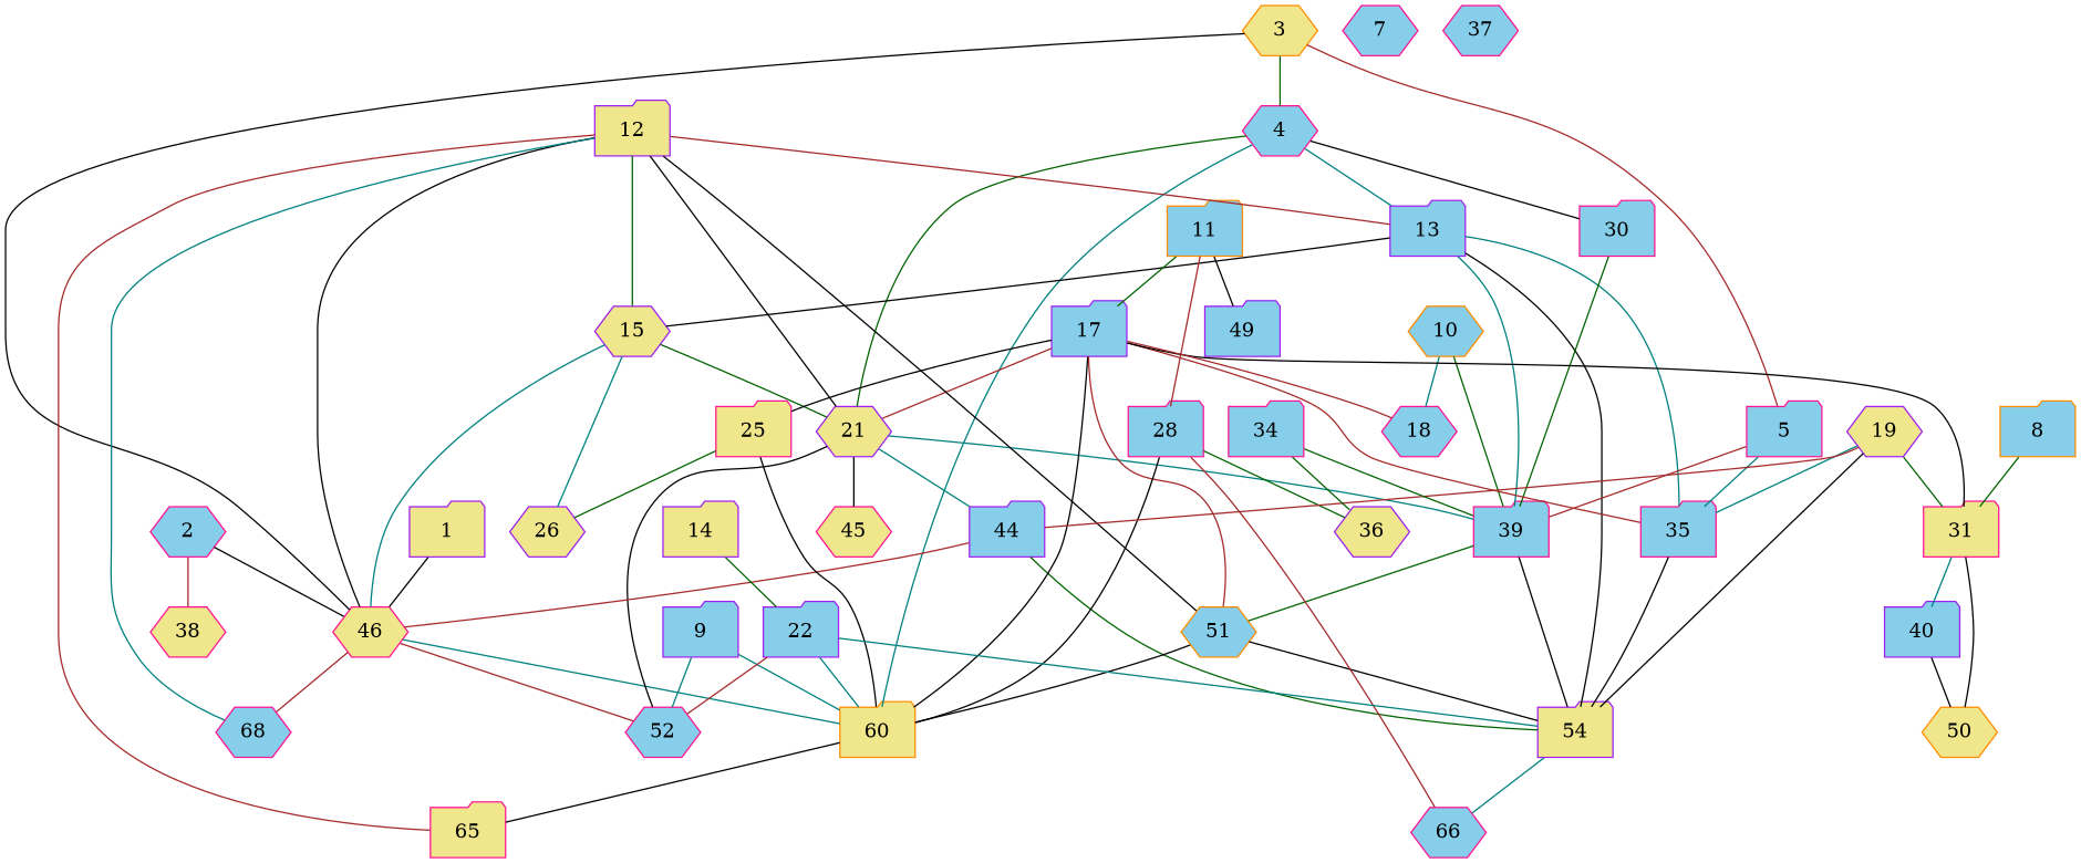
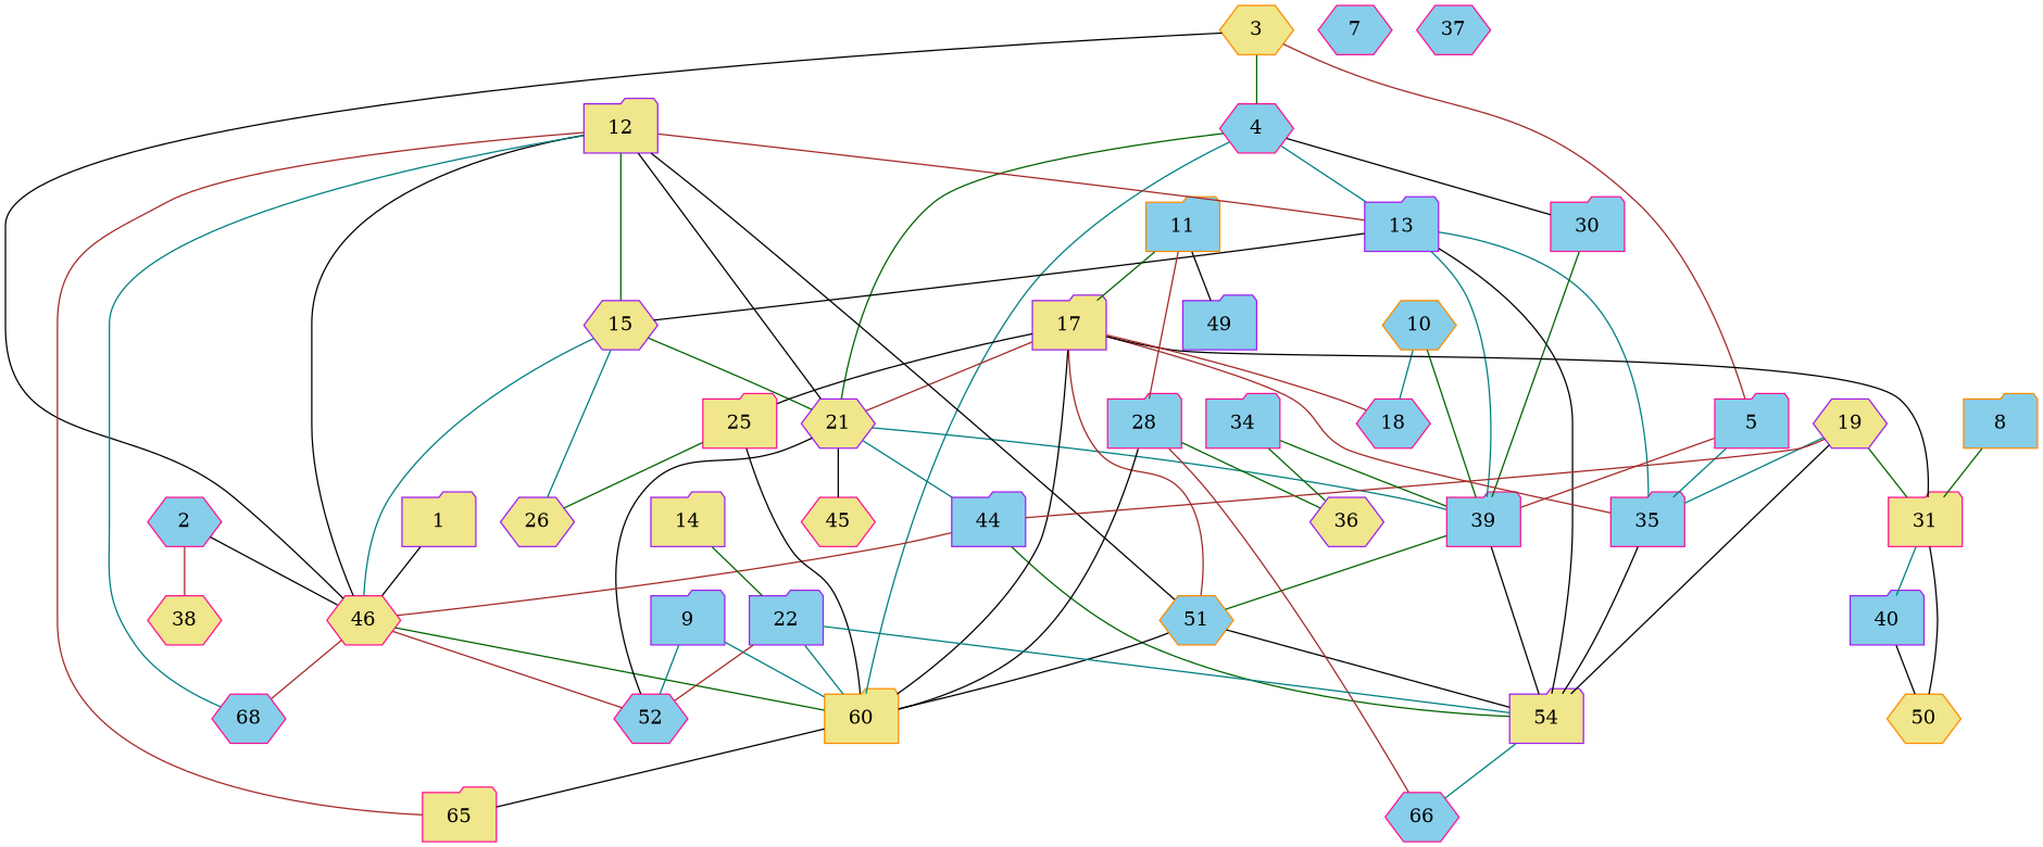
  graph {
    node [color=deeppink fillcolor=skyblue shape=folder style=filled]
    edge [color=black]
    46 [fillcolor=khaki shape=hexagon super="+58"]
    60 [color=darkorange fillcolor=khaki super="+67"]
    52 [shape=hexagon super="+55"]
    68 [shape=hexagon]
    1 [color=purple fillcolor=khaki]
    2 [shape=hexagon super="+6"]
    38 [fillcolor=khaki shape=hexagon]
    4 [shape=hexagon super="+24"]
    13 [color=purple]
    21 [color=purple fillcolor=khaki shape=hexagon super="+47"]
    30
    3 [color=darkorange fillcolor=khaki shape=hexagon]
    5 [super="+61"]
    35 [super="+69"]
    39 [super="+59"]
    15 [color=purple fillcolor=khaki shape=hexagon super="+32"]
    54 [color=purple fillcolor=khaki super="+62"]
    44 [color=purple super="+57"]
    45 [fillcolor=khaki shape=hexagon]
    65 [fillcolor=khaki]
    51 [color=darkorange shape=hexagon super="+56"]
    7 [shape=hexagon super="+16"]
    31 [fillcolor=khaki super="+64"]
    40 [color=purple]
    50 [color=darkorange fillcolor=khaki shape=hexagon super="+53"]
    8 [color=darkorange]
    9 [color=purple]
    10 [color=darkorange shape=hexagon super="+20"]
    18 [shape=hexagon]
    11 [color=darkorange super="+29"]
-   17 [color=purple super="+63"]
+   17 [color=purple fillcolor=khaki super="+63"]
    28 [super="+48"]
    49 [color=purple]
    25 [fillcolor=khaki super="+42"]
    36 [color=purple fillcolor=khaki shape=hexagon]
    66 [shape=hexagon]
    12 [color=purple fillcolor=khaki super="+27"]
    26 [color=purple fillcolor=khaki shape=hexagon]
    22 [color=purple super="+23"]
    14 [color=purple fillcolor=khaki]
    19 [color=purple fillcolor=khaki shape=hexagon super="+33"]
    34 [super="+41"]
    37 [shape=hexagon]
-   46 -- 60 [color=teal]
+   46 -- 60 [color=darkgreen]
    46 -- 52 [color=brown]
    46 -- 68 [color=brown]
    60 -- 65
    1 -- 46
    2 -- 46
    2 -- 38 [color=brown]
    4 -- 60 [color=teal]
    4 -- 13 [color=teal]
    4 -- 21 [color=darkgreen]
    4 -- 30
    13 -- 35 [color=teal]
    13 -- 39 [color=teal]
    13 -- 15
    13 -- 54
    21 -- 52
    21 -- 39 [color=teal]
    21 -- 44 [color=teal]
    21 -- 45
    30 -- 39 [color=darkgreen]
    3 -- 46
    3 -- 4 [color=darkgreen]
    3 -- 5 [color=brown]
    5 -- 35 [color=teal]
    5 -- 39 [color=brown]
    35 -- 54 [weight=3]
    39 -- 54
    39 -- 51 [color=darkgreen]
    15 -- 46 [color=teal]
    15 -- 21 [color=darkgreen]
    15 -- 26 [color=teal]
    54 -- 66 [color=teal]
    44 -- 46 [color=brown]
    44 -- 54 [color=darkgreen]
    51 -- 60
    51 -- 54
    31 -- 40 [color=teal]
    31 -- 50
    40 -- 50
    8 -- 31 [color=darkgreen]
    9 -- 60 [color=teal]
    9 -- 52 [color=teal]
    10 -- 39 [color=darkgreen]
    10 -- 18 [color=teal]
    11 -- 17 [color=darkgreen]
    11 -- 28 [color=brown]
    11 -- 49 [weight=2]
    17 -- 60
    17 -- 21 [color=brown]
    17 -- 35 [color=brown]
    17 -- 51 [color=brown]
    17 -- 31
    17 -- 18 [color=brown]
    17 -- 25
    28 -- 60
    28 -- 36 [color=darkgreen]
    28 -- 66 [color=brown]
    25 -- 60
    25 -- 26 [color=darkgreen]
    12 -- 46
    12 -- 68 [color=teal]
    12 -- 13 [color=brown]
    12 -- 21
    12 -- 15 [color=darkgreen]
    12 -- 65 [color=brown]
    12 -- 51
    22 -- 60 [color=teal]
    22 -- 52 [color=brown]
    22 -- 54 [color=teal]
    14 -- 22 [color=darkgreen]
    19 -- 35 [color=teal]
    19 -- 54
    19 -- 44 [color=brown]
    19 -- 31 [color=darkgreen]
    34 -- 39 [color=darkgreen]
    34 -- 36 [color=darkgreen]
  }
